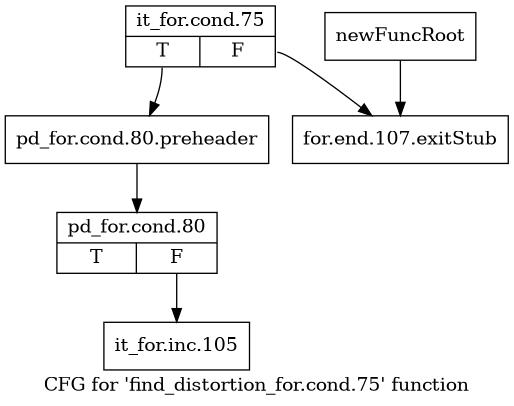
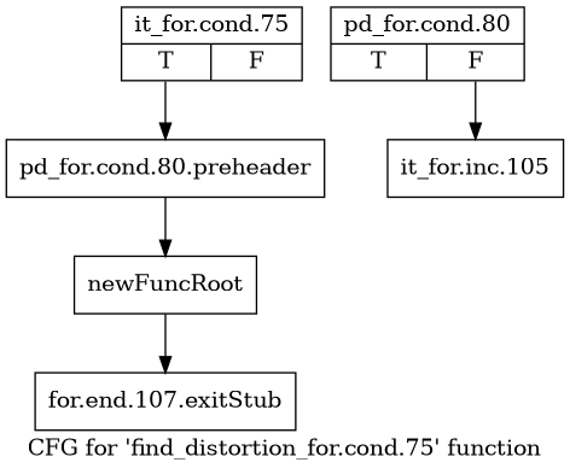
  digraph {
    label="CFG for 'find_distortion_for.cond.75' function"
    node [shape=record]
    n1 [label="{newFuncRoot}"]
    n2 [label="{for.end.107.exitStub}"]
    n3 [label="{it_for.cond.75|{<s0>T|<s1>F}}"]
    n4 [label="{pd_for.cond.80.preheader}"]
    n5 [label="{pd_for.cond.80|{<s0>T|<s1>F}}"]
    n6 [label="{it_for.inc.105}"]
    n1 -> n2
-   n3 -> n2 [tailport=s1]
    n3 -> n4 [tailport=s0]
-   n4 -> n5
+   n4 -> n1
    n5 -> n6 [tailport=s1]
  }
